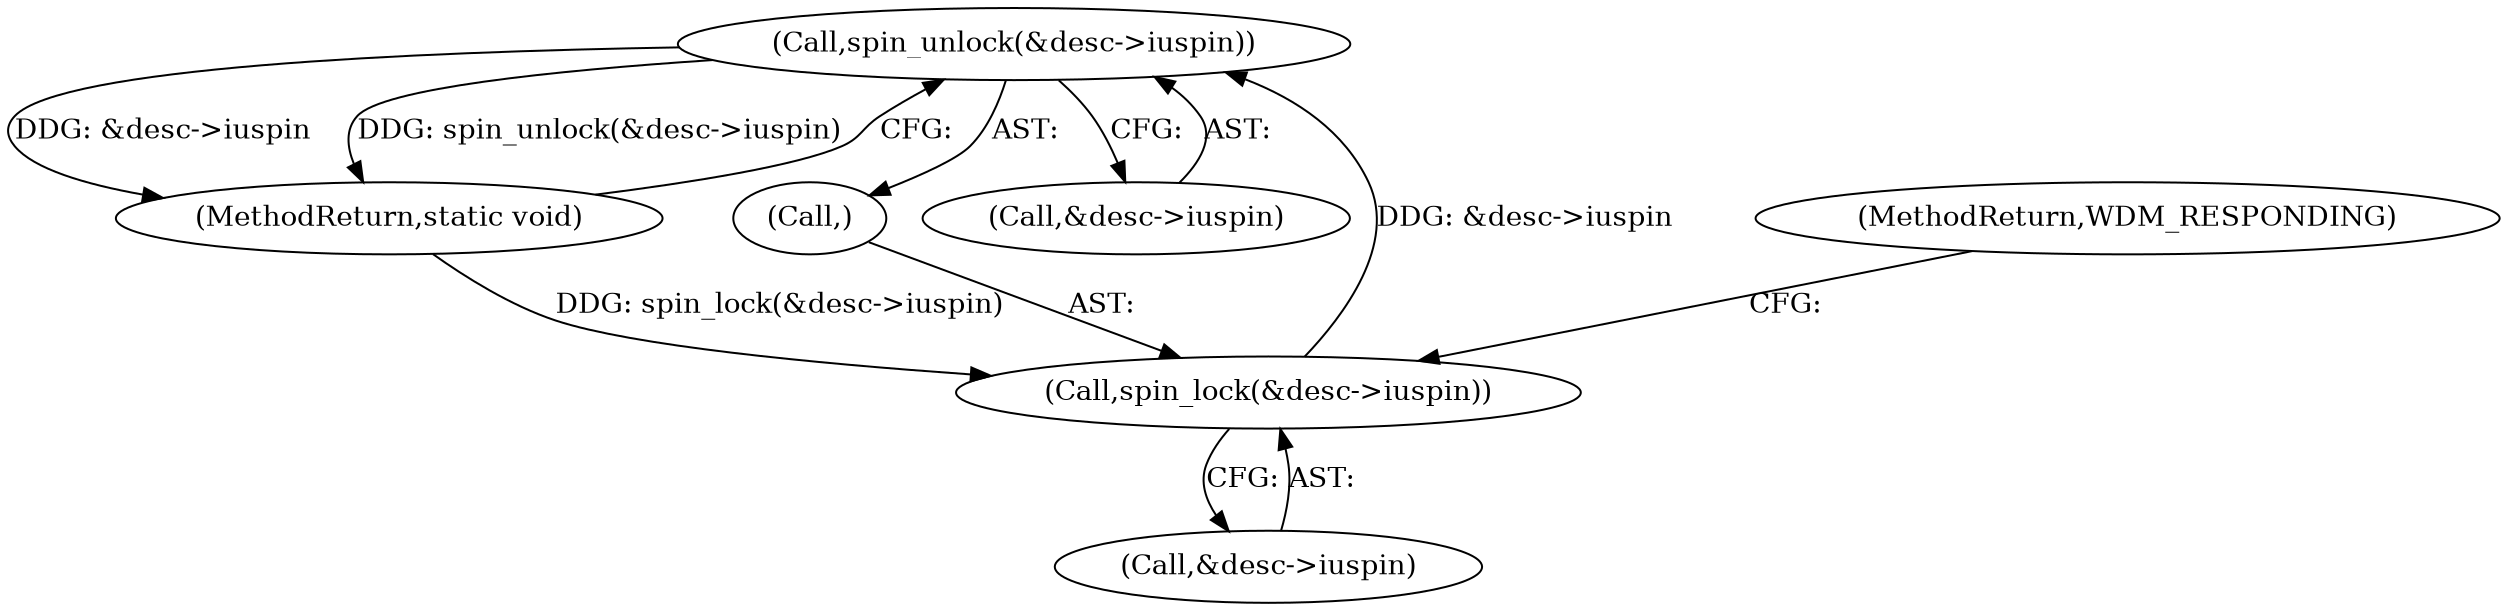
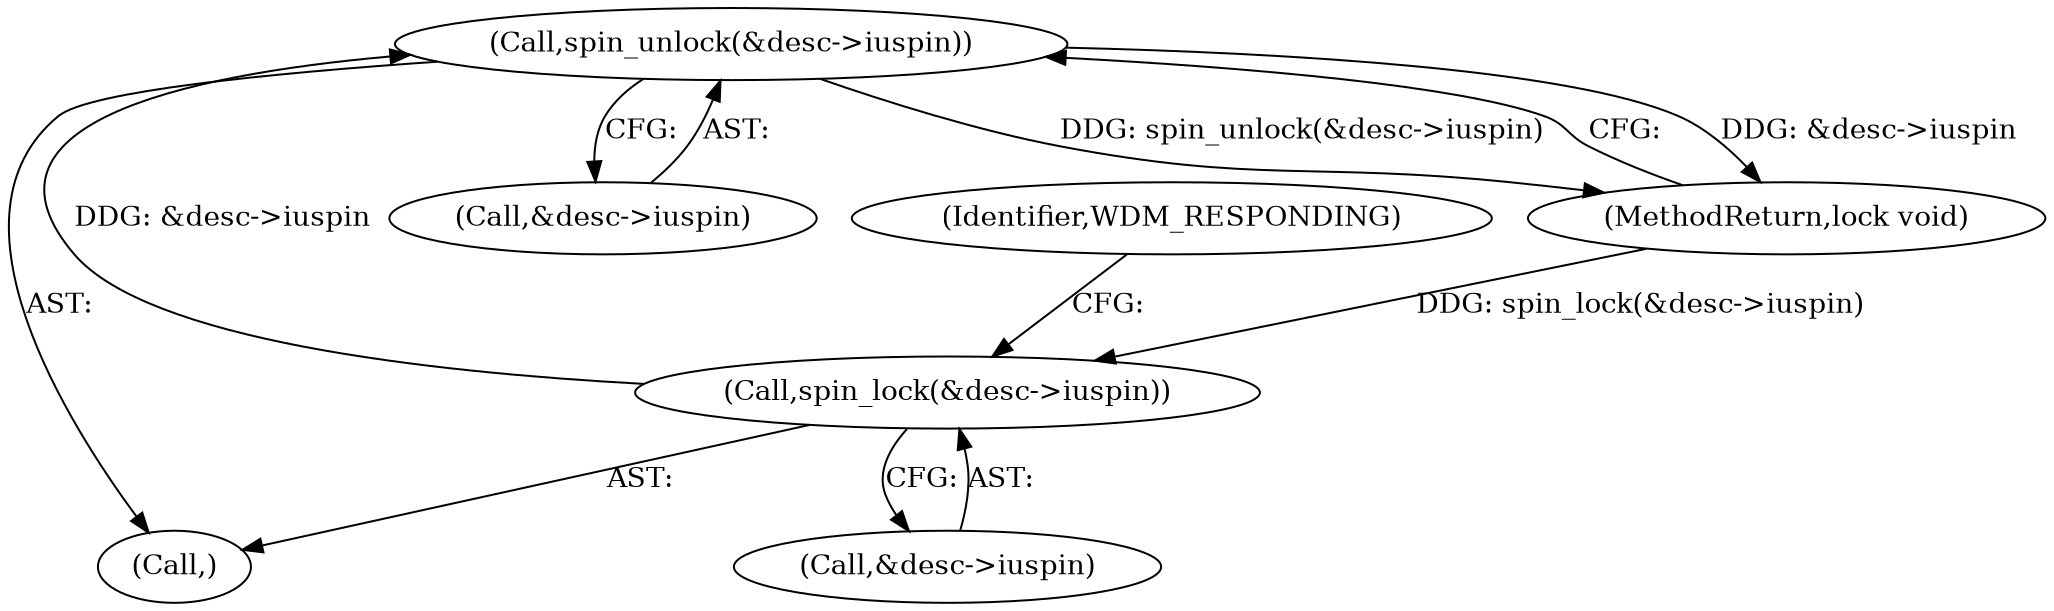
  digraph {
    n1 [label="(Call,spin_unlock(&desc->iuspin))"]
-   n2 [label="(MethodReturn,static void)"]
+   n2 [label="(MethodReturn,lock void)"]
    n3 [label="(Call,)"]
    n4 [label="(Call,&desc->iuspin)"]
    n5 [label="(Call,spin_lock(&desc->iuspin))"]
    n6 [label="(Call,&desc->iuspin)"]
-   n7 [label="(MethodReturn,WDM_RESPONDING)"]
+   n7 [label="(Identifier,WDM_RESPONDING)"]
    n1 -> n2 [label="DDG: &desc->iuspin"]
    n1 -> n2 [label="DDG: spin_unlock(&desc->iuspin)"]
    n1 -> n3 [label="AST: "]
    n1 -> n4 [label="CFG: "]
    n2 -> n1 [label="CFG: "]
    n2 -> n5 [label="DDG: spin_lock(&desc->iuspin)"]
    n4 -> n1 [label="AST: "]
    n5 -> n1 [label="DDG: &desc->iuspin"]
-   n3 -> n5 [label="AST: "]
+   n5 -> n3 [label="AST: "]
    n5 -> n6 [label="CFG: "]
    n6 -> n5 [label="AST: "]
    n7 -> n5 [label="CFG: "]
  }
